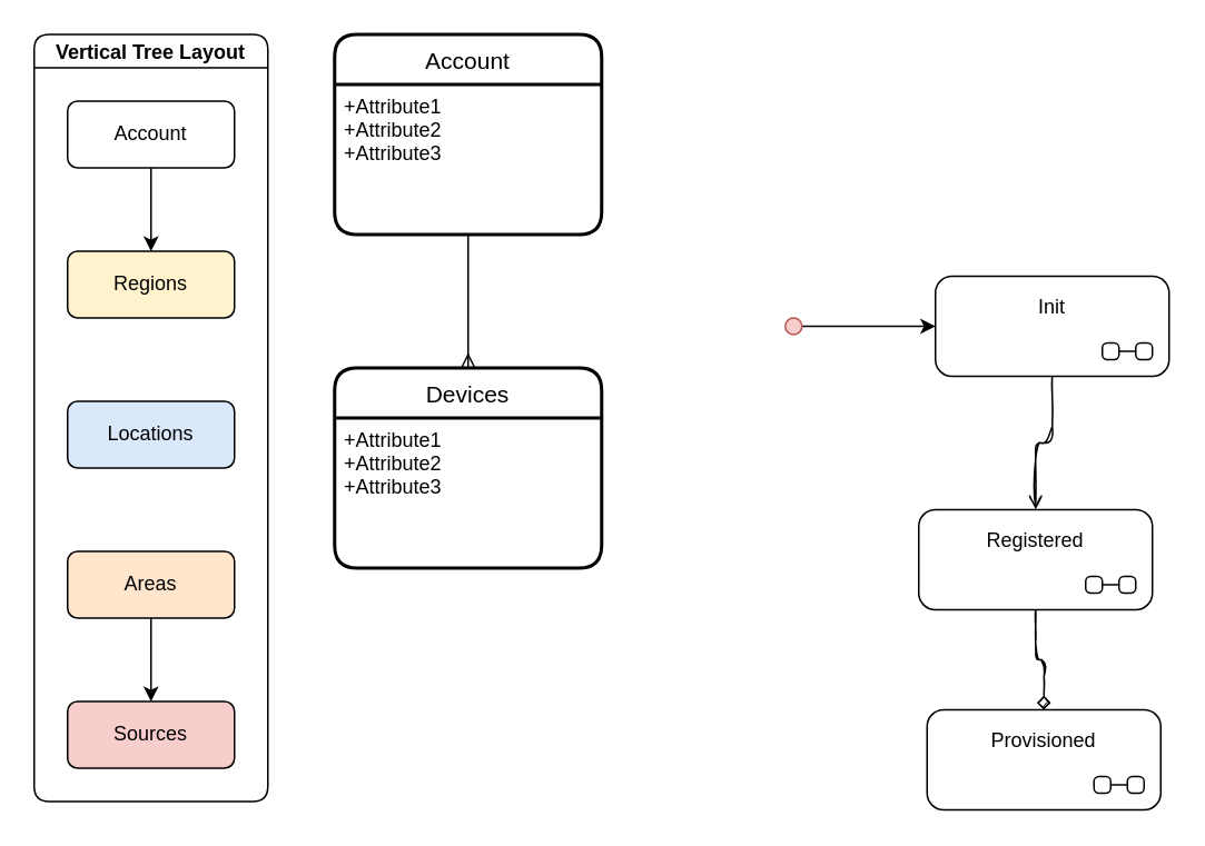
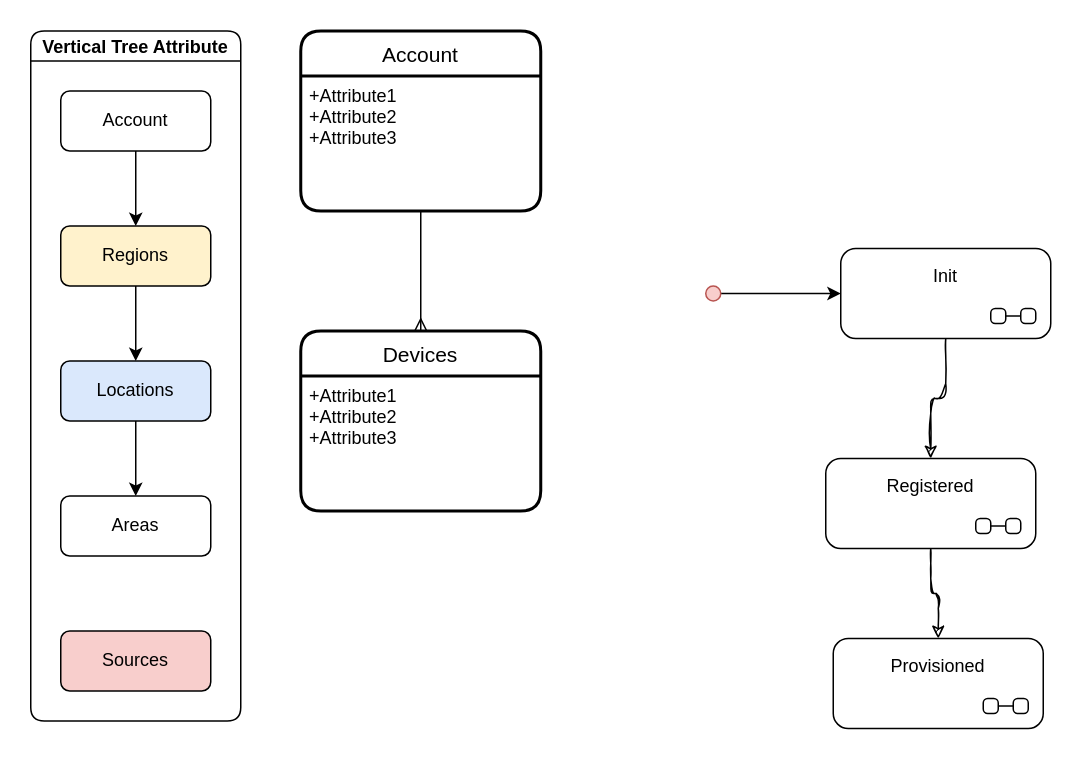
  <mxCell id="0" />
  <mxCell id="1" parent="0" />
- <mxCell id="2" value="Vertical Tree Layout" style="swimlane;startSize=20;horizontal=1;childLayout=treeLayout;horizontalTree=0;resizable=0;containerType=tree;rounded=1;" vertex="1" parent="1"><mxGeometry x="20" y="20" width="140" height="460" as="geometry" /></mxCell>
+ <mxCell id="2" value="Vertical Tree Attribute" style="swimlane;startSize=20;horizontal=1;childLayout=treeLayout;horizontalTree=0;resizable=0;containerType=tree;rounded=1;" vertex="1" parent="1"><mxGeometry x="20" y="20" width="140" height="460" as="geometry" /></mxCell>
  <mxCell id="3" value="Account" style="whiteSpace=wrap;html=1;rounded=1;" vertex="1" parent="2"><mxGeometry x="20" y="40" width="100" height="40" as="geometry" /></mxCell>
  <mxCell id="4" value="Regions" style="whiteSpace=wrap;html=1;rounded=1;fillColor=#fff2cc;" vertex="1" parent="2"><mxGeometry x="20" y="130" width="100" height="40" as="geometry" /></mxCell>
  <mxCell id="5" value="" style="edgeStyle=elbowEdgeStyle;elbow=vertical;html=1;rounded=1;curved=1;" edge="1" parent="2" source="3" target="4"><mxGeometry relative="1" as="geometry" /></mxCell>
+ <mxCell id="6" value="" style="edgeStyle=elbowEdgeStyle;elbow=vertical;html=1;rounded=1;curved=1;" edge="1" target="7" source="4" parent="2"><mxGeometry relative="1" as="geometry"><mxPoint x="350" y="160" as="sourcePoint" /></mxGeometry></mxCell>
  <mxCell id="7" value="Locations" style="whiteSpace=wrap;html=1;rounded=1;fillColor=#dae8fc;" vertex="1" parent="2"><mxGeometry x="20" y="220" width="100" height="40" as="geometry" /></mxCell>
- <mxCell id="9" value="Areas" style="whiteSpace=wrap;html=1;rounded=1;fillColor=#ffe6cc;" vertex="1" parent="2"><mxGeometry x="20" y="310" width="100" height="40" as="geometry" /></mxCell>
- <mxCell id="10" value="" style="edgeStyle=elbowEdgeStyle;elbow=vertical;html=1;rounded=1;curved=1;" edge="1" target="11" source="9" parent="2"><mxGeometry relative="1" as="geometry"><mxPoint x="350" y="340" as="sourcePoint" /></mxGeometry></mxCell>
+ <mxCell id="8" value="" style="edgeStyle=elbowEdgeStyle;elbow=vertical;html=1;rounded=1;curved=1;" edge="1" target="9" source="7" parent="2"><mxGeometry relative="1" as="geometry"><mxPoint x="350" y="250" as="sourcePoint" /></mxGeometry></mxCell>
+ <mxCell id="9" value="Areas" style="whiteSpace=wrap;html=1;rounded=1;" vertex="1" parent="2"><mxGeometry x="20" y="310" width="100" height="40" as="geometry" /></mxCell>
  <mxCell id="11" value="Sources" style="whiteSpace=wrap;html=1;rounded=1;fillColor=#f8cecc;" vertex="1" parent="2"><mxGeometry x="20" y="400" width="100" height="40" as="geometry" /></mxCell>
  <mxCell id="12" value="" style="edgeStyle=orthogonalEdgeStyle;curved=1;rounded=1;orthogonalLoop=1;jettySize=auto;html=1;endArrow=ERmany;endFill=0;" edge="1" parent="1" source="13" target="15"><mxGeometry relative="1" as="geometry" /></mxCell>
  <mxCell id="13" value="Account" style="swimlane;childLayout=stackLayout;horizontal=1;startSize=30;horizontalStack=0;rounded=1;fontSize=14;fontStyle=0;strokeWidth=2;resizeParent=0;resizeLast=1;shadow=0;dashed=0;align=center;" vertex="1" parent="1"><mxGeometry x="200" y="20" width="160" height="120" as="geometry" /></mxCell>
  <mxCell id="14" value="+Attribute1&#10;+Attribute2&#10;+Attribute3" style="align=left;strokeColor=none;fillColor=none;spacingLeft=4;fontSize=12;verticalAlign=top;resizable=0;rotatable=0;part=1;rounded=1;" vertex="1" parent="13"><mxGeometry y="30" width="160" height="90" as="geometry" /></mxCell>
  <mxCell id="15" value="Devices" style="swimlane;childLayout=stackLayout;horizontal=1;startSize=30;horizontalStack=0;rounded=1;fontSize=14;fontStyle=0;strokeWidth=2;resizeParent=0;resizeLast=1;shadow=0;dashed=0;align=center;" vertex="1" parent="1"><mxGeometry x="200" y="220" width="160" height="120" as="geometry" /></mxCell>
  <mxCell id="16" value="+Attribute1&#10;+Attribute2&#10;+Attribute3" style="align=left;strokeColor=none;fillColor=none;spacingLeft=4;fontSize=12;verticalAlign=top;resizable=0;rotatable=0;part=1;rounded=1;" vertex="1" parent="15"><mxGeometry y="30" width="160" height="90" as="geometry" /></mxCell>
  <mxCell id="17" value="" style="edgeStyle=orthogonalEdgeStyle;curved=1;rounded=1;orthogonalLoop=1;jettySize=auto;html=1;" edge="1" parent="1" source="18" target="20"><mxGeometry relative="1" as="geometry" /></mxCell>
  <mxCell id="18" value="" style="ellipse;strokeColor=#b85450;rounded=1;shadow=0;sketch=0;fillColor=#f8cecc;" vertex="1" parent="1"><mxGeometry x="470" y="190" width="10" height="10" as="geometry" /></mxCell>
- <mxCell id="19" value="" style="edgeStyle=orthogonalEdgeStyle;curved=0;rounded=1;sketch=1;orthogonalLoop=1;jettySize=auto;html=1;endArrow=open;" edge="1" parent="1" source="20" target="22"><mxGeometry relative="1" as="geometry" /></mxCell>
+ <mxCell id="19" value="" style="edgeStyle=orthogonalEdgeStyle;curved=0;rounded=1;sketch=1;orthogonalLoop=1;jettySize=auto;html=1;" edge="1" parent="1" source="20" target="22"><mxGeometry relative="1" as="geometry" /></mxCell>
  <mxCell id="20" value="Init" style="shape=umlState;rounded=1;verticalAlign=top;spacingTop=5;umlStateSymbol=collapseState;absoluteArcSize=1;arcSize=10;" vertex="1" parent="1"><mxGeometry x="560" y="165" width="140" height="60" as="geometry" /></mxCell>
- <mxCell id="21" value="" style="edgeStyle=orthogonalEdgeStyle;curved=0;rounded=1;sketch=1;orthogonalLoop=1;jettySize=auto;html=1;endArrow=diamond;" edge="1" parent="1" source="22" target="23"><mxGeometry relative="1" as="geometry" /></mxCell>
+ <mxCell id="21" value="" style="edgeStyle=orthogonalEdgeStyle;curved=0;rounded=1;sketch=1;orthogonalLoop=1;jettySize=auto;html=1;" edge="1" parent="1" source="22" target="23"><mxGeometry relative="1" as="geometry" /></mxCell>
  <mxCell id="22" value="Registered" style="shape=umlState;rounded=1;verticalAlign=top;spacingTop=5;umlStateSymbol=collapseState;absoluteArcSize=1;arcSize=10;" vertex="1" parent="1"><mxGeometry x="550" y="305" width="140" height="60" as="geometry" /></mxCell>
  <mxCell id="23" value="Provisioned" style="shape=umlState;rounded=1;verticalAlign=top;spacingTop=5;umlStateSymbol=collapseState;absoluteArcSize=1;arcSize=10;" vertex="1" parent="1"><mxGeometry x="555" y="425" width="140" height="60" as="geometry" /></mxCell>
